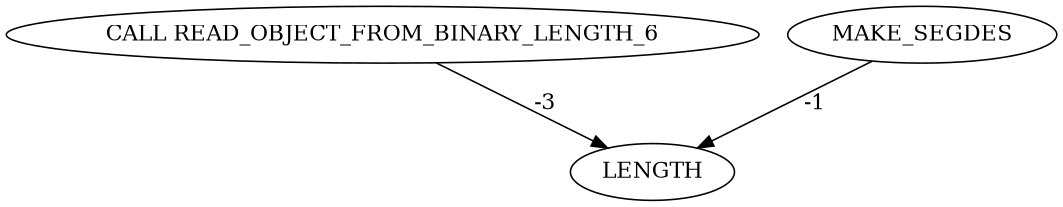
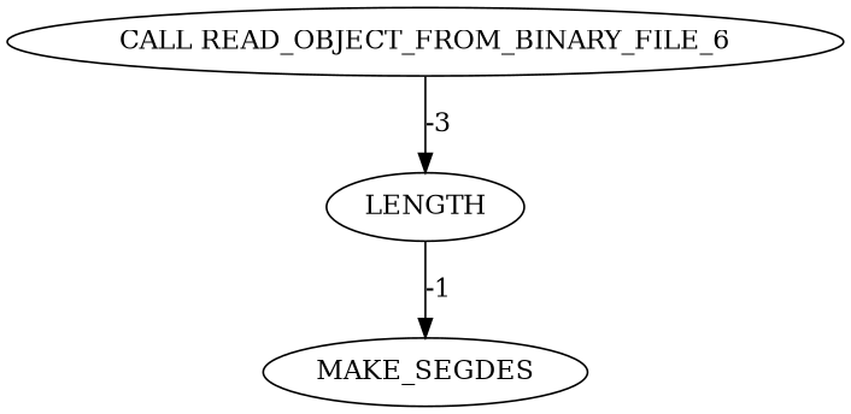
  digraph {
    node [cost=0]
    edge [cost=-1]
-   n1 [label="CALL READ_OBJECT_FROM_BINARY_LENGTH_6"]
+   n1 [label="CALL READ_OBJECT_FROM_BINARY_FILE_6"]
    n2 [label=LENGTH]
    n3 [cost=43 label=MAKE_SEGDES]
    n1 -> n2 [label=-3]
-   n3 -> n2 [label=-1]
+   n2 -> n3 [label=-1]
  }
